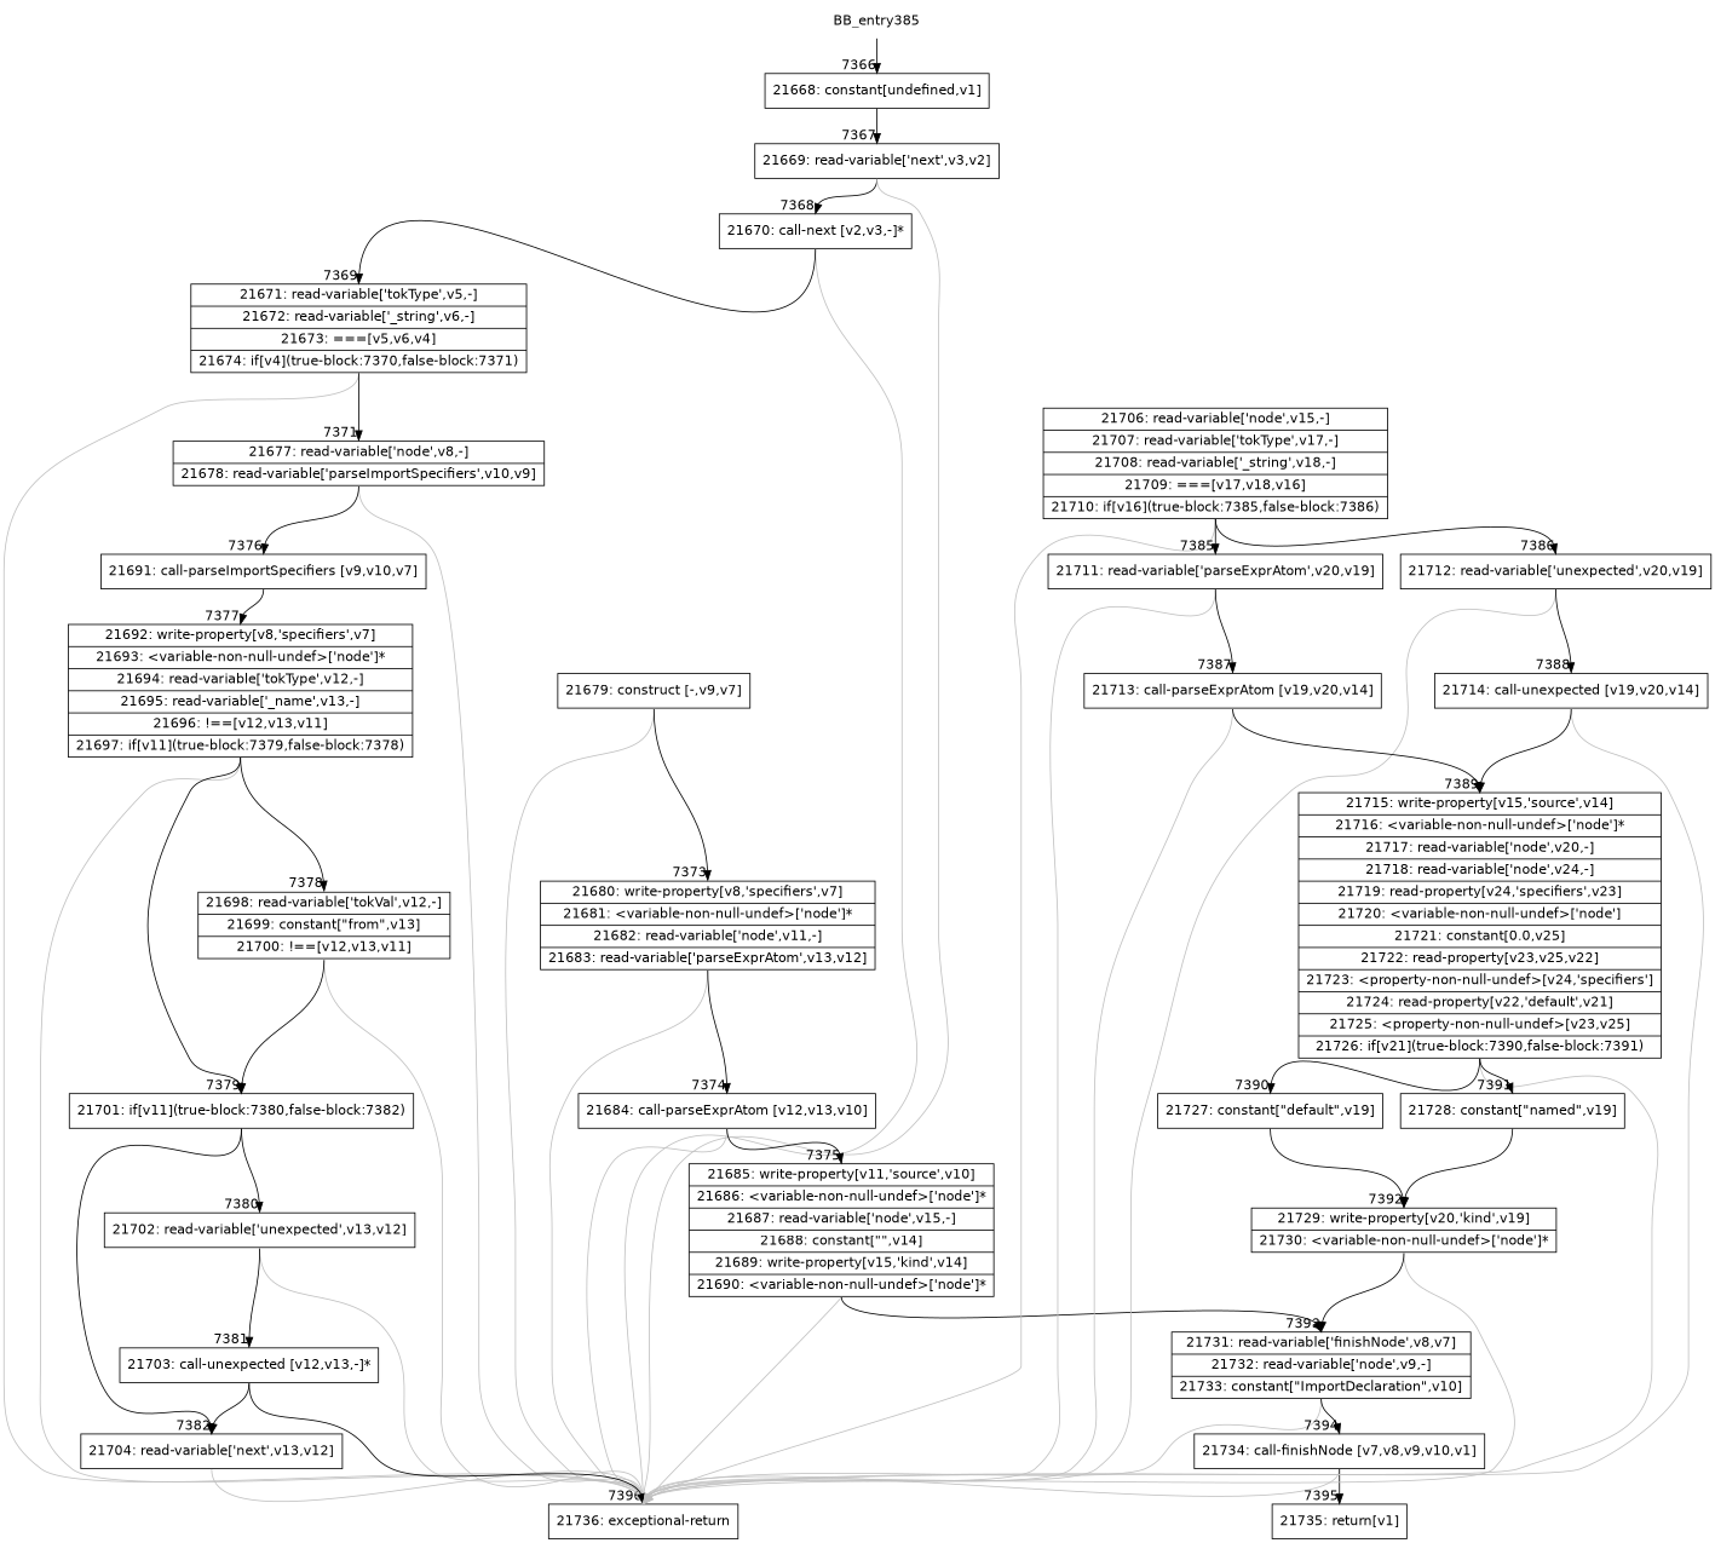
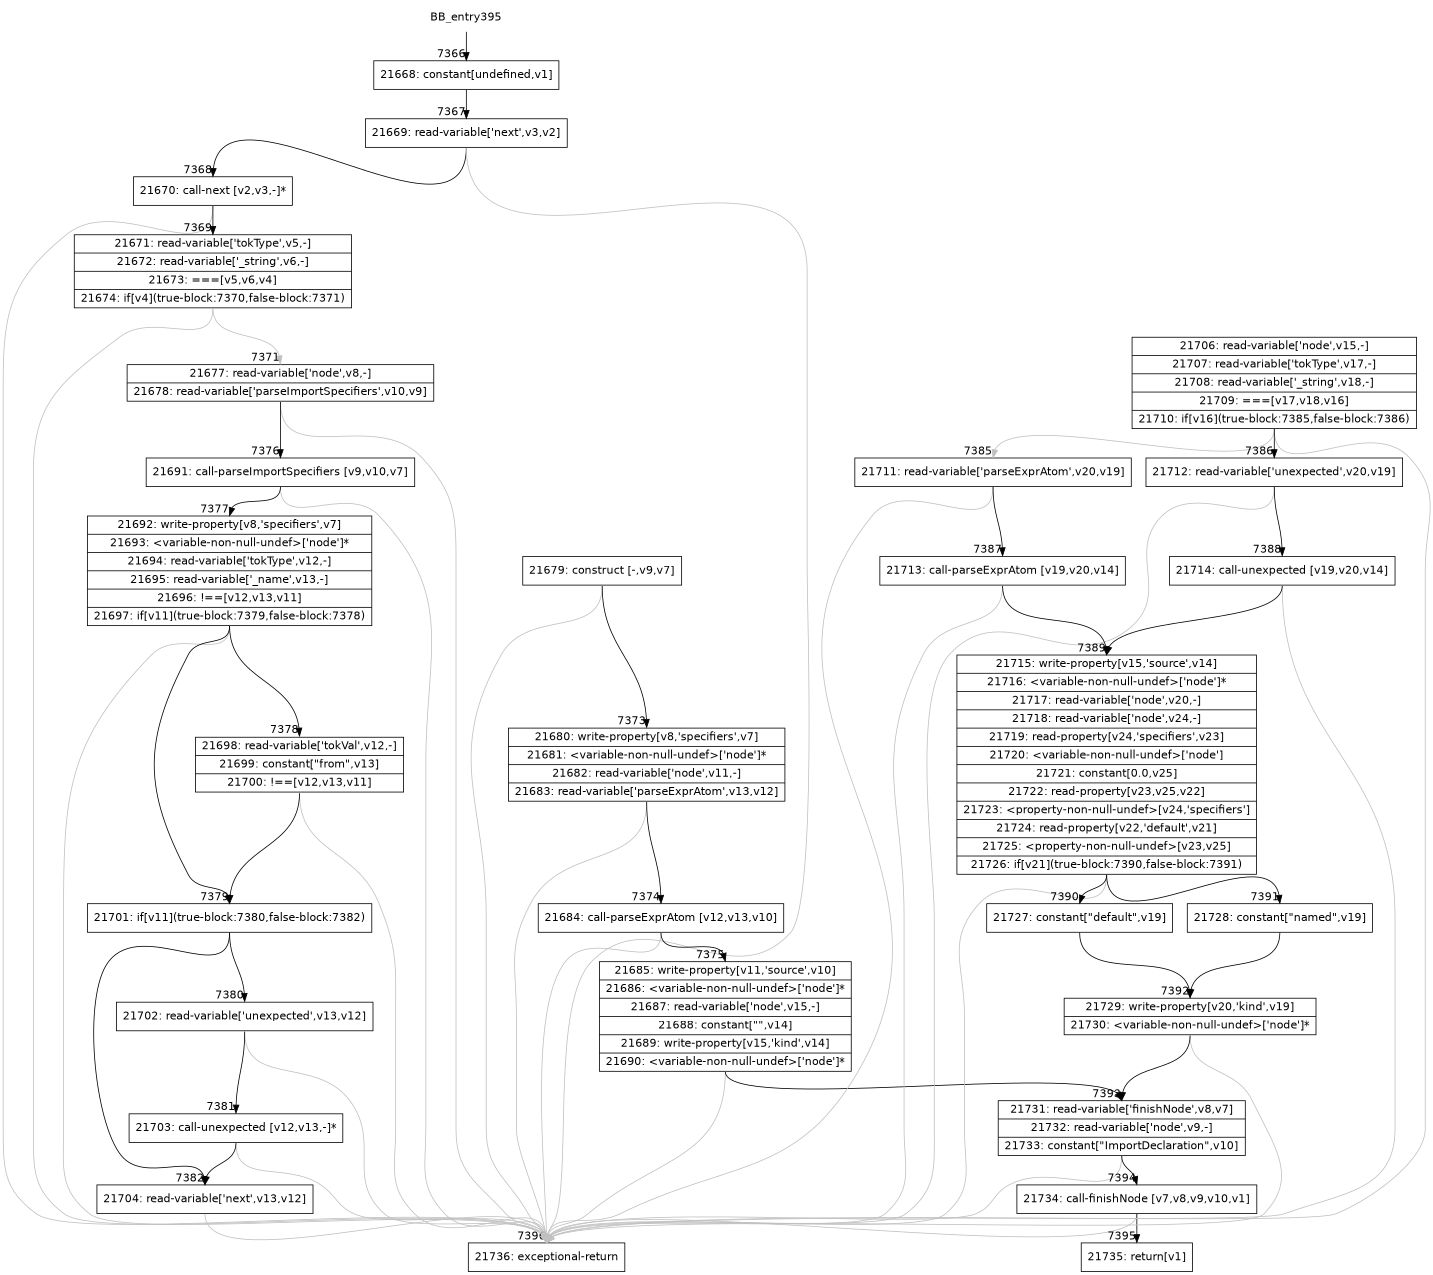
  digraph {
    fontname="DejaVu Sans"
    rankdir=TD
    node [fontname="DejaVu Sans" shape=record]
    edge [fontname="DejaVu Sans" headport=n tailport=s]
-   BB_entry395 [shape=none label=BB_entry385]
+   BB_entry395 [shape=none]
    n2 [label="{21668: constant[undefined,v1]}"]
    n3 [label="{21669: read-variable['next',v3,v2]}"]
    n4 [label="{21670: call-next [v2,v3,-]*}"]
    n5 [label="{21736: exceptional-return}"]
    n6 [label="{21671: read-variable['tokType',v5,-]|21672: read-variable['_string',v6,-]|21673: ===[v5,v6,v4]|21674: if[v4](true-block:7370,false-block:7371)}"]
    n7 [label="{21677: read-variable['node',v8,-]|21678: read-variable['parseImportSpecifiers',v10,v9]}"]
    n8 [label="{21691: call-parseImportSpecifiers [v9,v10,v7]}"]
    n9 [label="{21679: construct [-,v9,v7]}"]
    n10 [label="{21680: write-property[v8,'specifiers',v7]|21681: \<variable-non-null-undef\>['node']*|21682: read-variable['node',v11,-]|21683: read-variable['parseExprAtom',v13,v12]}"]
    n11 [label="{21692: write-property[v8,'specifiers',v7]|21693: \<variable-non-null-undef\>['node']*|21694: read-variable['tokType',v12,-]|21695: read-variable['_name',v13,-]|21696: !==[v12,v13,v11]|21697: if[v11](true-block:7379,false-block:7378)}"]
    n12 [label="{21684: call-parseExprAtom [v12,v13,v10]}"]
    n13 [label="{21701: if[v11](true-block:7380,false-block:7382)}"]
    n14 [label="{21698: read-variable['tokVal',v12,-]|21699: constant[\"from\",v13]|21700: !==[v12,v13,v11]}"]
    n15 [label="{21685: write-property[v11,'source',v10]|21686: \<variable-non-null-undef\>['node']*|21687: read-variable['node',v15,-]|21688: constant[\"\",v14]|21689: write-property[v15,'kind',v14]|21690: \<variable-non-null-undef\>['node']*}"]
    n16 [label="{21731: read-variable['finishNode',v8,v7]|21732: read-variable['node',v9,-]|21733: constant[\"ImportDeclaration\",v10]}"]
    n17 [label="{21734: call-finishNode [v7,v8,v9,v10,v1]}"]
    n18 [label="{21735: return[v1]}"]
    n19 [label="{21702: read-variable['unexpected',v13,v12]}"]
    n20 [label="{21704: read-variable['next',v13,v12]}"]
    n21 [label="{21703: call-unexpected [v12,v13,-]*}"]
    n22 [label="{21706: read-variable['node',v15,-]|21707: read-variable['tokType',v17,-]|21708: read-variable['_string',v18,-]|21709: ===[v17,v18,v16]|21710: if[v16](true-block:7385,false-block:7386)}"]
    n23 [label="{21711: read-variable['parseExprAtom',v20,v19]}"]
    n24 [label="{21712: read-variable['unexpected',v20,v19]}"]
    n25 [label="{21713: call-parseExprAtom [v19,v20,v14]}"]
    n26 [label="{21714: call-unexpected [v19,v20,v14]}"]
    n27 [label="{21715: write-property[v15,'source',v14]|21716: \<variable-non-null-undef\>['node']*|21717: read-variable['node',v20,-]|21718: read-variable['node',v24,-]|21719: read-property[v24,'specifiers',v23]|21720: \<variable-non-null-undef\>['node']|21721: constant[0.0,v25]|21722: read-property[v23,v25,v22]|21723: \<property-non-null-undef\>[v24,'specifiers']|21724: read-property[v22,'default',v21]|21725: \<property-non-null-undef\>[v23,v25]|21726: if[v21](true-block:7390,false-block:7391)}"]
    n28 [label="{21727: constant[\"default\",v19]}"]
    n29 [label="{21728: constant[\"named\",v19]}"]
    n30 [label="{21729: write-property[v20,'kind',v19]|21730: \<variable-non-null-undef\>['node']*}"]
    BB_entry395 -> n2 [headlabel="    7366"]
    n2 -> n3 [headlabel="      7367"]
    n3 -> n4 [headlabel="      7368"]
    n3 -> n5 [color=gray headlabel="      7396"]
    n4 -> n5 [color=gray]
    n4 -> n6 [headlabel="      7369"]
    n6 -> n5 [color=gray]
-   n6 -> n7 [headlabel="      7371"]
+   n6 -> n7 [headlabel="      7371" color=gray]
    n7 -> n5 [color=gray]
    n7 -> n8 [headlabel="      7376"]
+   n8 -> n5 [color=gray]
    n8 -> n11 [headlabel="      7377"]
    n9 -> n5 [color=gray]
    n9 -> n10 [headlabel="      7373"]
    n10 -> n5 [color=gray]
    n10 -> n12 [headlabel="      7374"]
    n11 -> n5 [color=gray]
    n11 -> n13 [headlabel="      7379"]
    n11 -> n14 [headlabel="      7378"]
    n12 -> n5 [color=gray]
    n12 -> n15 [headlabel="      7375"]
    n13 -> n19 [headlabel="      7380"]
    n13 -> n20 [headlabel="      7382"]
    n14 -> n5 [color=gray]
    n14 -> n13
    n15 -> n5 [color=gray]
    n15 -> n16 [headlabel="      7393"]
    n16 -> n5 [color=gray]
    n16 -> n17 [headlabel="      7394"]
    n17 -> n5 [color=gray]
    n17 -> n18 [headlabel="      7395"]
    n19 -> n5 [color=gray]
    n19 -> n21 [headlabel="      7381"]
    n20 -> n5 [color=gray]
-   n21 -> n5 [color=black]
+   n21 -> n5 [color=gray]
    n21 -> n20
    n22 -> n5 [color=gray]
-   n22 -> n23 [headlabel="      7385"]
+   n22 -> n23 [headlabel="      7385" color=gray]
    n22 -> n24 [headlabel="      7386"]
    n23 -> n5 [color=gray]
    n23 -> n25 [headlabel="      7387"]
    n24 -> n5 [color=gray]
    n24 -> n26 [headlabel="      7388"]
    n25 -> n5 [color=gray]
    n25 -> n27 [headlabel="      7389"]
    n26 -> n5 [color=gray]
    n26 -> n27
    n27 -> n5 [color=gray]
    n27 -> n28 [headlabel="      7390"]
    n27 -> n29 [headlabel="      7391"]
    n28 -> n30 [headlabel="      7392"]
    n29 -> n30
    n30 -> n5 [color=gray]
    n30 -> n16
  }
